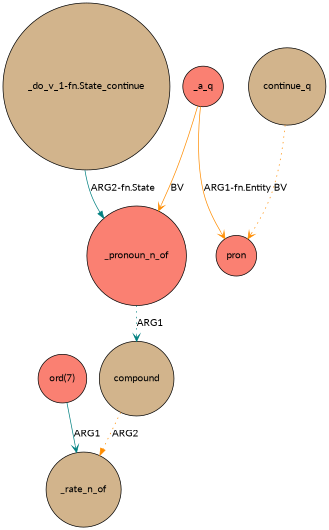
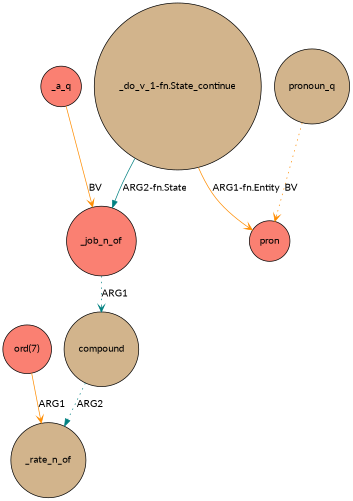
  digraph {
    fontname=Lato
    node [fillcolor=salmon fontname=Lato shape=circle style=filled]
    edge [arrowhead=vee color=darkorange fontname=Lato style=solid]
-   _job_n_of [label=_pronoun_n_of]
+   _job_n_of
    "_do_v_1-fn.State_continue" [fillcolor=tan]
    pron
    compound [fillcolor=tan]
    _rate_n_of [fillcolor=tan]
    _a_q
-   pronoun_q [fillcolor=tan label=continue_q]
+   pronoun_q [fillcolor=tan]
    n8 [label="ord(7)"]
    _job_n_of -> compound [color=teal label=ARG1 style=dotted]
    "_do_v_1-fn.State_continue" -> _job_n_of [arrowhead=normal color=teal label="ARG2-fn.State"]
-   _a_q -> pron [label="ARG1-fn.Entity"]
-   compound -> _rate_n_of [arrowhead=normal label=ARG2 style=dotted]
+   "_do_v_1-fn.State_continue" -> pron [label="ARG1-fn.Entity"]
+   compound -> _rate_n_of [arrowhead=normal color=teal label=ARG2 style=dotted]
    _a_q -> _job_n_of [label=BV]
    pronoun_q -> pron [label=BV style=dotted]
-   n8 -> _rate_n_of [color=teal label=ARG1]
+   n8 -> _rate_n_of [label=ARG1]
  }
